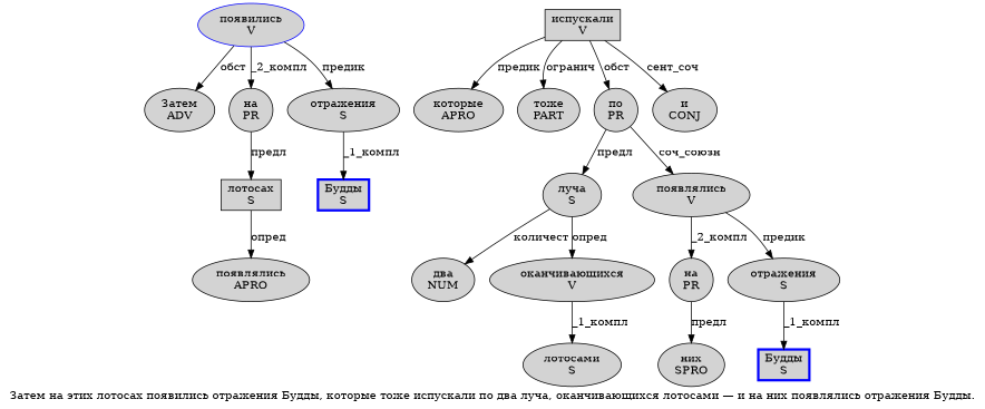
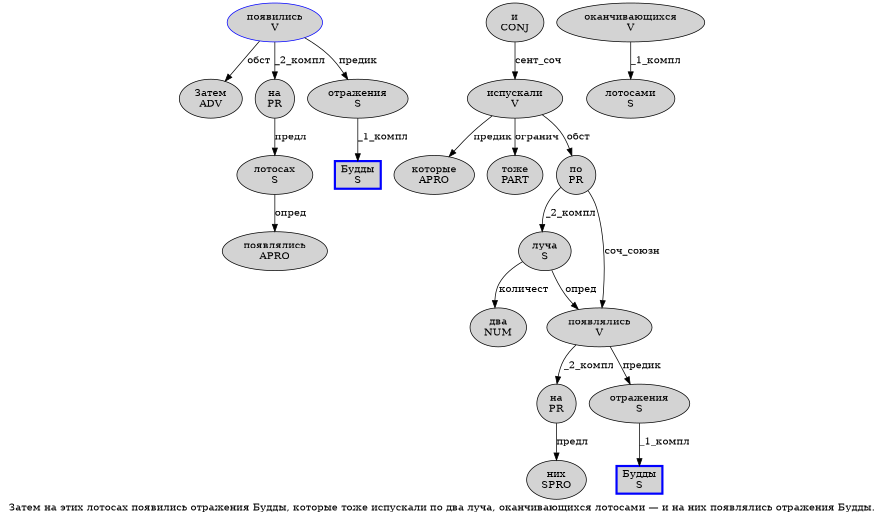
  digraph {
    label="Затем на этих лотосах появились отражения Будды, которые тоже испускали по два луча, оканчивающихся лотосами — и на них появлялись отражения Будды."
    node [fillcolor=lightgray penwidth=1 shape=ellipse style=filled]
    n1 [label="Затем\nADV"]
    n2 [label="на\nPR"]
-   n3 [label="лотосах\nS" shape=box]
+   n3 [label="лотосах\nS"]
    n4 [label="появлялись\nAPRO"]
    n5 [color=blue label="появились\nV"]
    n6 [label="отражения\nS"]
    n7 [color=blue label="Будды\nS" penwidth=3 shape=box]
-   n8 [label="испускали\nV" shape=box]
+   n8 [label="испускали\nV"]
    n9 [label="которые\nAPRO"]
    n10 [label="тоже\nPART"]
    n11 [label="по\nPR"]
    n12 [label="и\nCONJ"]
    n13 [label="луча\nS"]
    n14 [label="появлялись\nV"]
    n15 [label="два\nNUM"]
    n16 [label="оканчивающихся\nV"]
    n17 [label="лотосами\nS"]
    n18 [label="на\nPR"]
    n19 [label="отражения\nS"]
    n20 [label="них\nSPRO"]
    n21 [color=blue label="Будды\nS" penwidth=3 shape=box]
    n2 -> n3 [label="предл"]
    n3 -> n4 [label="опред"]
    n5 -> n1 [label="обст"]
    n5 -> n2 [label="_2_компл"]
    n5 -> n6 [label="предик"]
    n6 -> n7 [label="_1_компл"]
    n8 -> n9 [label="предик"]
    n8 -> n10 [label="огранич"]
    n8 -> n11 [label="обст"]
-   n8 -> n12 [label="сент_соч"]
-   n11 -> n13 [label="предл"]
+   n12 -> n8 [label="сент_соч"]
+   n11 -> n13 [label="_2_компл"]
    n11 -> n14 [label="соч_союзн"]
    n13 -> n15 [label="количест"]
-   n13 -> n16 [label="опред"]
+   n13 -> n14 [label="опред"]
    n14 -> n18 [label="_2_компл"]
    n14 -> n19 [label="предик"]
    n16 -> n17 [label="_1_компл"]
    n18 -> n20 [label="предл"]
    n19 -> n21 [label="_1_компл"]
  }
